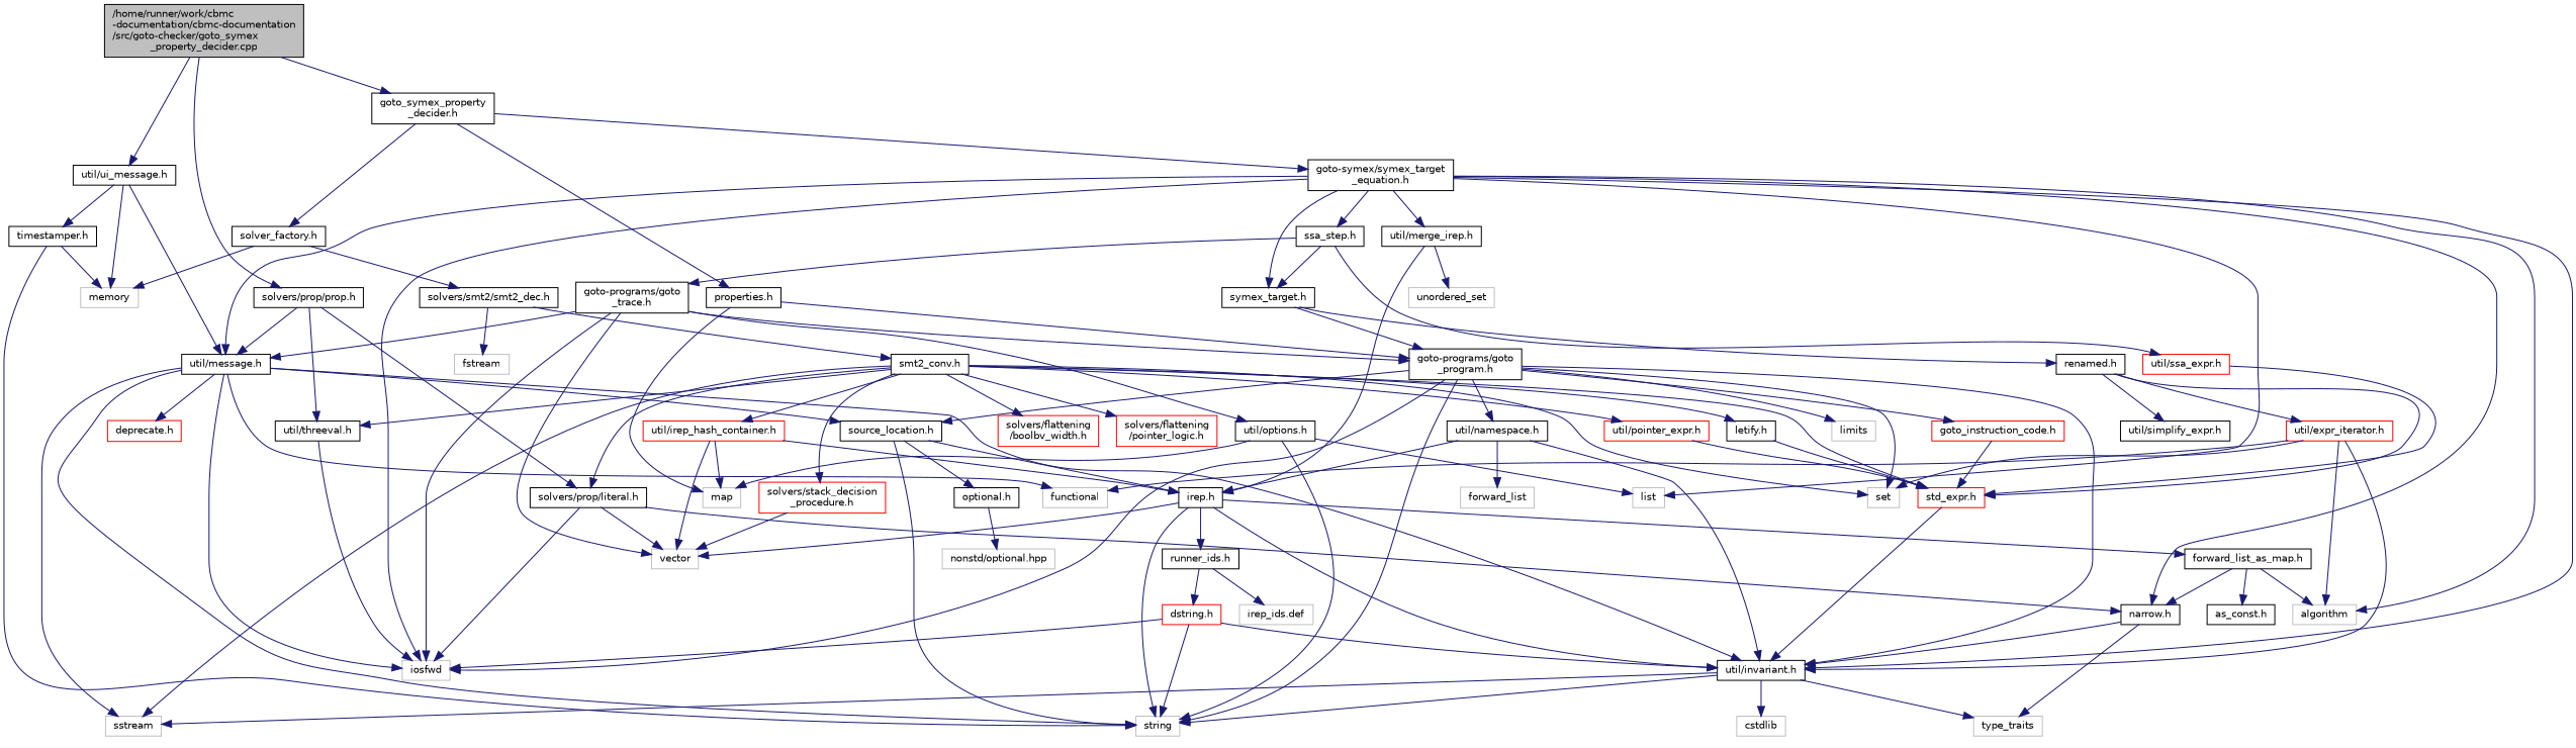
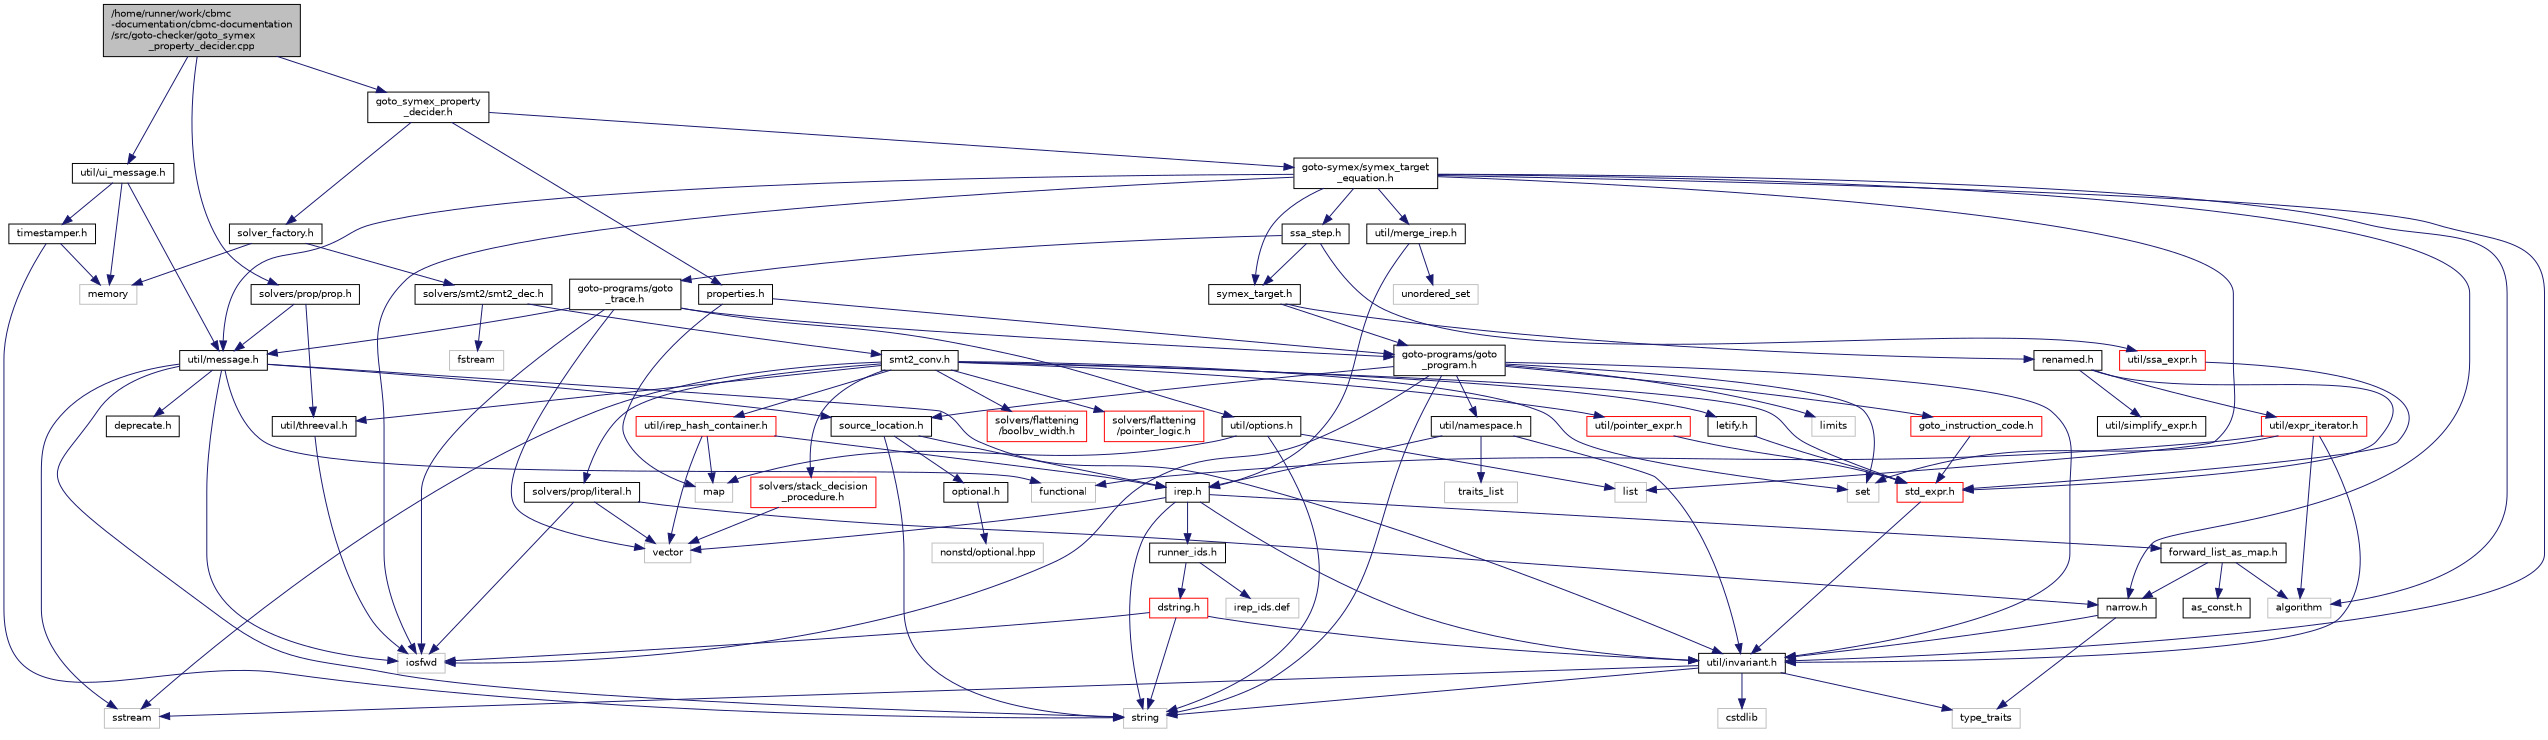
  digraph {
    node [color=black fontname=Helvetica fontsize=10 shape=record]
    edge [color=midnightblue fontname=Helvetica fontsize=10 labelfontname=Helvetica labelfontsize=10 style=solid]
    n1 [fillcolor=grey75 fontcolor=black height=0.2 label="/home/runner/work/cbmc\l-documentation/cbmc-documentation\l/src/goto-checker/goto_symex\l_property_decider.cpp" style=filled width=0.4]
    n2 [height=0.2 label="goto_symex_property\l_decider.h" width=0.4]
    n3 [height=0.2 label="util/ui_message.h" width=0.4]
    n4 [height=0.2 label="solvers/prop/prop.h" width=0.4]
    n5 [height=0.2 label="goto-symex/symex_target\l_equation.h" width=0.4]
    n6 [height=0.2 label="properties.h" width=0.4]
    n7 [height=0.2 label="solver_factory.h" width=0.4]
    n8 [height=0.2 label="util/message.h" width=0.4]
    n9 [color=grey75 height=0.2 label=memory width=0.4]
    n10 [height=0.2 label="timestamper.h" width=0.4]
    n11 [height=0.2 label="util/threeval.h" width=0.4]
    n12 [height=0.2 label="solvers/prop/literal.h" width=0.4]
    n13 [color=grey75 height=0.2 label=algorithm width=0.4]
    n14 [color=grey75 height=0.2 label=iosfwd width=0.4]
    n15 [color=grey75 height=0.2 label=list width=0.4]
    n16 [height=0.2 label="util/invariant.h" width=0.4]
    n17 [height=0.2 label="util/merge_irep.h" width=0.4]
    n18 [height=0.2 label="narrow.h" width=0.4]
    n19 [height=0.2 label="ssa_step.h" width=0.4]
    n20 [height=0.2 label="symex_target.h" width=0.4]
    n21 [height=0.2 label="goto-programs/goto\l_program.h" width=0.4]
    n22 [color=grey75 height=0.2 label=map width=0.4]
    n23 [height=0.2 label="solvers/smt2/smt2_dec.h" width=0.4]
    n24 [color=grey75 height=0.2 label=cstdlib width=0.4]
    n25 [color=grey75 height=0.2 label=sstream width=0.4]
    n26 [color=grey75 height=0.2 label=string width=0.4]
    n27 [color=grey75 height=0.2 label=type_traits width=0.4]
    n28 [color=grey75 height=0.2 label=unordered_set width=0.4]
    n29 [height=0.2 label="irep.h" width=0.4]
    n30 [color=grey75 height=0.2 label=functional width=0.4]
-   n31 [color=red height=0.2 label="deprecate.h" width=0.4]
+   n31 [height=0.2 label="deprecate.h" width=0.4]
    n32 [height=0.2 label="source_location.h" width=0.4]
    n33 [color=red height=0.2 label="util/ssa_expr.h" width=0.4]
    n34 [height=0.2 label="goto-programs/goto\l_trace.h" width=0.4]
    n35 [height=0.2 label="renamed.h" width=0.4]
    n36 [color=grey75 height=0.2 label=vector width=0.4]
    n37 [height=0.2 label="runner_ids.h" width=0.4]
    n38 [height=0.2 label="forward_list_as_map.h" width=0.4]
    n39 [color=red height=0.2 label="dstring.h" width=0.4]
    n40 [color=grey75 height=0.2 label="irep_ids.def" width=0.4]
    n41 [height=0.2 label="as_const.h" width=0.4]
-   n42 [color=grey75 height=0.2 label=forward_list width=0.4]
+   n42 [color=grey75 height=0.2 label=traits_list width=0.4]
    n43 [height=0.2 label="optional.h" width=0.4]
    n44 [color=grey75 height=0.2 label="nonstd/optional.hpp" width=0.4]
    n45 [color=red height=0.2 label="std_expr.h" width=0.4]
    n46 [height=0.2 label="util/options.h" width=0.4]
    n47 [color=red height=0.2 label="goto_instruction_code.h" width=0.4]
    n48 [color=grey75 height=0.2 label=set width=0.4]
    n49 [color=grey75 height=0.2 label=limits width=0.4]
    n50 [height=0.2 label="util/namespace.h" width=0.4]
    n51 [color=red height=0.2 label="util/expr_iterator.h" width=0.4]
    n52 [height=0.2 label="util/simplify_expr.h" width=0.4]
    n53 [height=0.2 label="smt2_conv.h" width=0.4]
    n54 [color=grey75 height=0.2 label=fstream width=0.4]
    n55 [color=red height=0.2 label="util/pointer_expr.h" width=0.4]
    n56 [color=red height=0.2 label="util/irep_hash_container.h" width=0.4]
    n57 [color=red height=0.2 label="solvers/flattening\l/boolbv_width.h" width=0.4]
    n58 [color=red height=0.2 label="solvers/flattening\l/pointer_logic.h" width=0.4]
    n59 [color=red height=0.2 label="solvers/stack_decision\l_procedure.h" width=0.4]
    n60 [height=0.2 label="letify.h" width=0.4]
    n1 -> n2
    n1 -> n3
    n1 -> n4
    n2 -> n5
    n2 -> n6
    n2 -> n7
    n3 -> n8
    n3 -> n9
    n3 -> n10
    n4 -> n8
    n4 -> n11
-   n4 -> n12
    n5 -> n8
    n5 -> n13
    n5 -> n14
    n5 -> n15
    n5 -> n16
    n5 -> n17
    n5 -> n18
    n5 -> n19
    n5 -> n20
    n6 -> n21
    n6 -> n22
    n7 -> n9
    n7 -> n23
    n8 -> n14
    n8 -> n16
    n8 -> n25
    n8 -> n26
    n8 -> n30
    n8 -> n31
    n8 -> n32
    n10 -> n9
    n10 -> n26
    n11 -> n14
    n12 -> n14
    n12 -> n18
    n12 -> n36
    n16 -> n24
    n16 -> n25
    n16 -> n26
    n16 -> n27
    n17 -> n28
    n17 -> n29
    n18 -> n16
    n18 -> n27
    n19 -> n20
    n19 -> n33
    n19 -> n34
    n20 -> n21
    n20 -> n35
    n21 -> n14
    n21 -> n16
    n21 -> n26
    n21 -> n32
    n21 -> n47
    n21 -> n48
    n21 -> n49
    n21 -> n50
    n23 -> n53
    n23 -> n54
    n29 -> n16
    n29 -> n26
    n29 -> n36
    n29 -> n37
    n29 -> n38
    n32 -> n26
    n32 -> n29
    n32 -> n43
    n33 -> n45
    n34 -> n8
    n34 -> n14
    n34 -> n21
    n34 -> n36
    n34 -> n46
    n35 -> n45
    n35 -> n51
    n35 -> n52
    n37 -> n39
    n37 -> n40
    n38 -> n13
    n38 -> n18
    n38 -> n41
    n39 -> n14
    n39 -> n16
    n39 -> n26
    n43 -> n44
    n45 -> n16
    n46 -> n15
    n46 -> n22
    n46 -> n26
    n47 -> n45
    n50 -> n16
    n50 -> n29
    n50 -> n42
    n51 -> n13
    n51 -> n16
    n51 -> n30
    n51 -> n48
    n53 -> n11
    n53 -> n12
    n53 -> n25
    n53 -> n45
    n53 -> n48
    n53 -> n55
    n53 -> n56
    n53 -> n57
    n53 -> n58
    n53 -> n59
    n53 -> n60
    n55 -> n45
    n56 -> n22
    n56 -> n29
    n56 -> n36
    n59 -> n36
    n60 -> n45
  }
